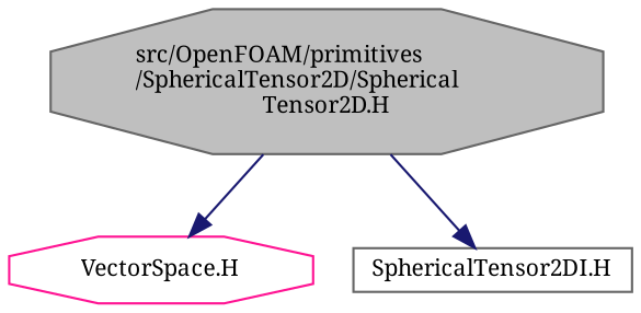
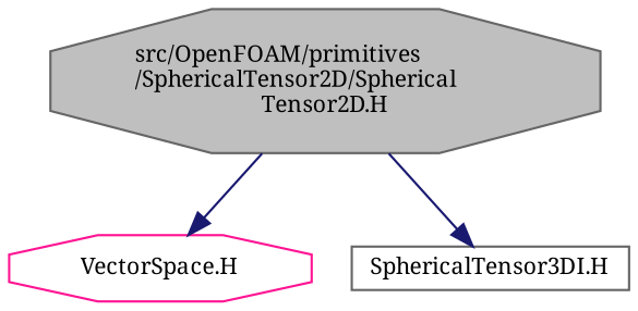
  digraph {
    fontname="Noto Serif"
    node [color=gray40 fontname="Noto Serif" fontsize=10 shape=octagon]
    edge [color=midnightblue fontname="Noto Serif" fontsize=10 labelfontname=Helvetica labelfontsize=10 style=solid]
    n1 [fillcolor=grey75 fontcolor=black height=0.2 label="src/OpenFOAM/primitives\l/SphericalTensor2D/Spherical\lTensor2D.H" style=filled width=0.4]
    n2 [color=deeppink height=0.2 label="VectorSpace.H" width=0.4]
-   n3 [height=0.2 label="SphericalTensor2DI.H" shape=box width=0.4]
+   n3 [height=0.2 label="SphericalTensor3DI.H" shape=box width=0.4]
    n1 -> n2
    n1 -> n3
  }
